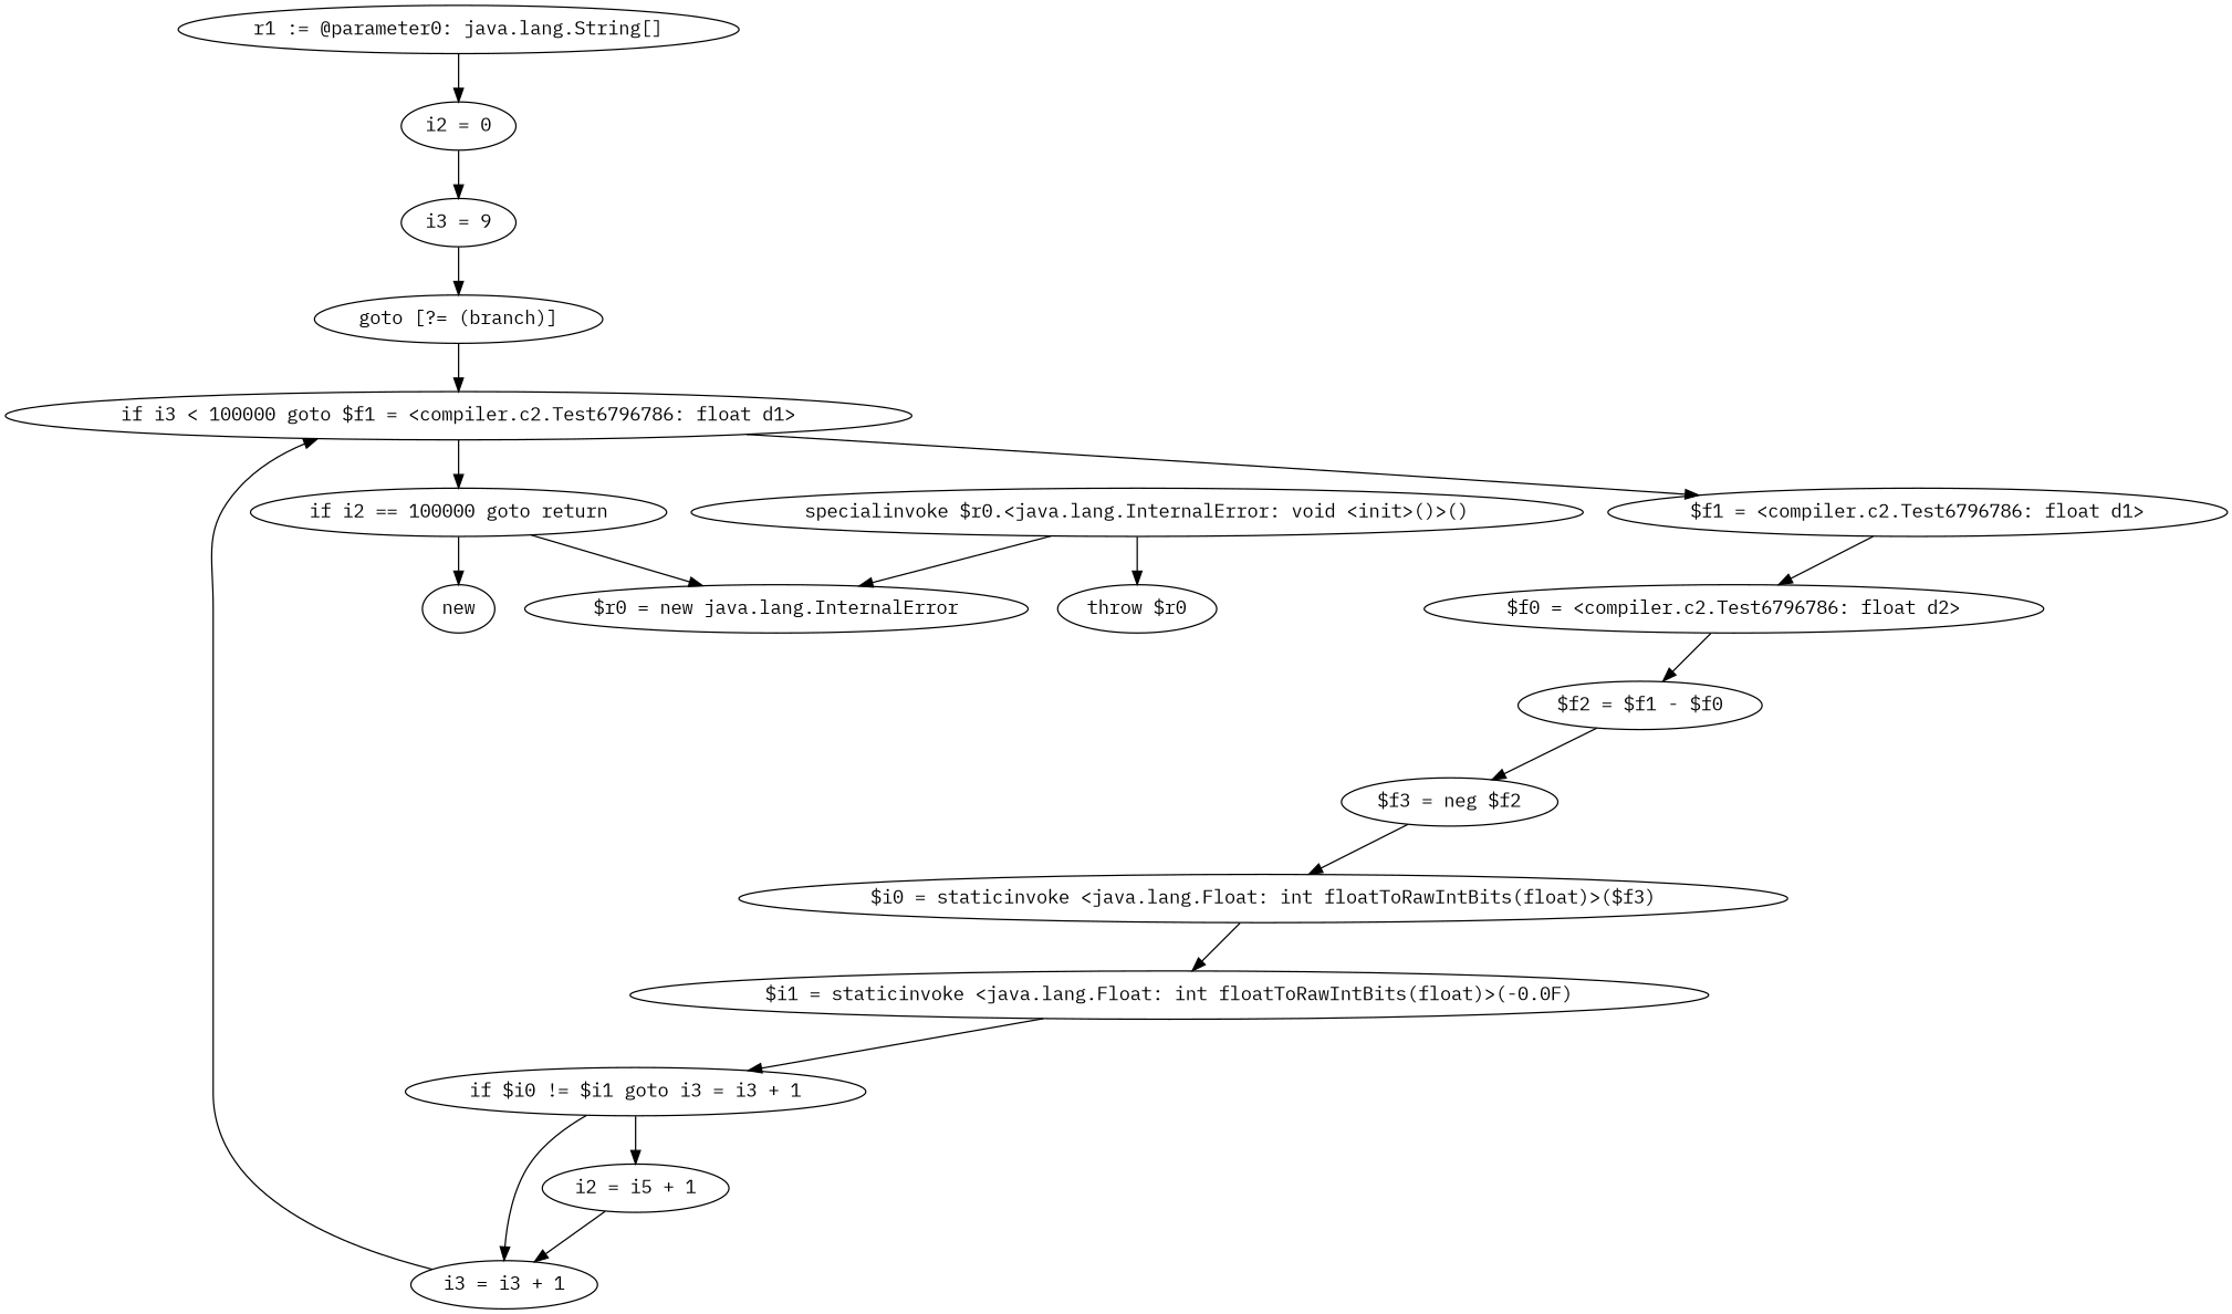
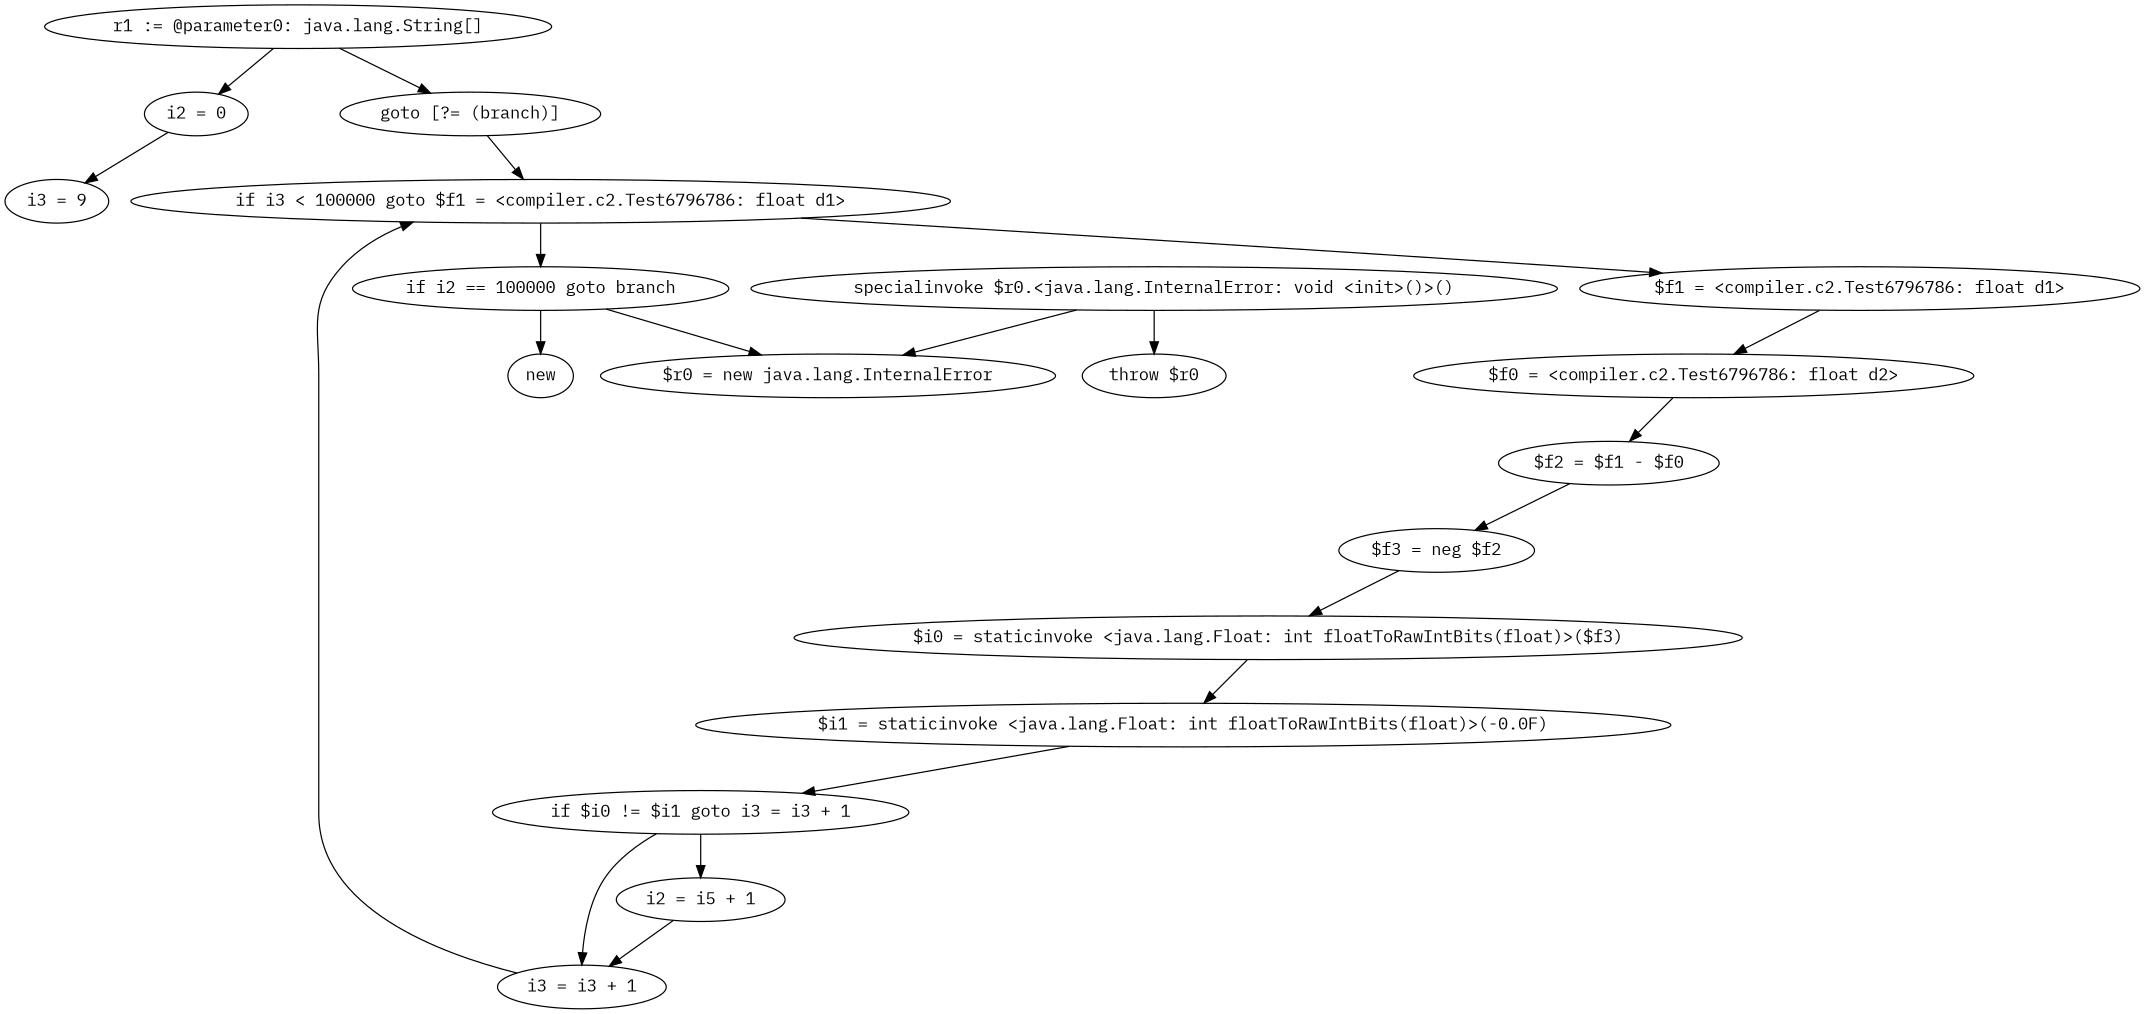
  digraph {
    fontname="IBM Plex Mono"
    node [fontname="IBM Plex Mono"]
    edge [fontname="IBM Plex Mono"]
    "r1 := @parameter0: java.lang.String[]"
    "i2 = 0"
    n3 [label="i3 = 9"]
    "goto [?= (branch)]"
    "if i3 < 100000 goto $f1 = <compiler.c2.Test6796786: float d1>"
    "$f1 = <compiler.c2.Test6796786: float d1>"
-   "if i2 == 100000 goto return"
+   "if i2 == 100000 goto return" [label="if i2 == 100000 goto branch"]
    "$f0 = <compiler.c2.Test6796786: float d2>"
    "$f2 = $f1 - $f0"
    "$f3 = neg $f2"
    "$i0 = staticinvoke <java.lang.Float: int floatToRawIntBits(float)>($f3)"
    "$i1 = staticinvoke <java.lang.Float: int floatToRawIntBits(float)>(-0.0F)"
    "if $i0 != $i1 goto i3 = i3 + 1"
    n14 [label="i2 = i5 + 1"]
    "i3 = i3 + 1"
    "$r0 = new java.lang.InternalError"
    n17 [label=new]
    "specialinvoke $r0.<java.lang.InternalError: void <init>()>()"
    "throw $r0"
    "r1 := @parameter0: java.lang.String[]" -> "i2 = 0"
    "i2 = 0" -> n3
-   n3 -> "goto [?= (branch)]"
+   "r1 := @parameter0: java.lang.String[]" -> "goto [?= (branch)]"
    "goto [?= (branch)]" -> "if i3 < 100000 goto $f1 = <compiler.c2.Test6796786: float d1>"
    "if i3 < 100000 goto $f1 = <compiler.c2.Test6796786: float d1>" -> "$f1 = <compiler.c2.Test6796786: float d1>"
    "if i3 < 100000 goto $f1 = <compiler.c2.Test6796786: float d1>" -> "if i2 == 100000 goto return"
    "$f1 = <compiler.c2.Test6796786: float d1>" -> "$f0 = <compiler.c2.Test6796786: float d2>"
    "if i2 == 100000 goto return" -> "$r0 = new java.lang.InternalError"
    "if i2 == 100000 goto return" -> n17
    "$f0 = <compiler.c2.Test6796786: float d2>" -> "$f2 = $f1 - $f0"
    "$f2 = $f1 - $f0" -> "$f3 = neg $f2"
    "$f3 = neg $f2" -> "$i0 = staticinvoke <java.lang.Float: int floatToRawIntBits(float)>($f3)"
    "$i0 = staticinvoke <java.lang.Float: int floatToRawIntBits(float)>($f3)" -> "$i1 = staticinvoke <java.lang.Float: int floatToRawIntBits(float)>(-0.0F)"
    "$i1 = staticinvoke <java.lang.Float: int floatToRawIntBits(float)>(-0.0F)" -> "if $i0 != $i1 goto i3 = i3 + 1"
    "if $i0 != $i1 goto i3 = i3 + 1" -> n14
    "if $i0 != $i1 goto i3 = i3 + 1" -> "i3 = i3 + 1"
    n14 -> "i3 = i3 + 1"
    "i3 = i3 + 1" -> "if i3 < 100000 goto $f1 = <compiler.c2.Test6796786: float d1>"
    "specialinvoke $r0.<java.lang.InternalError: void <init>()>()" -> "$r0 = new java.lang.InternalError"
    "specialinvoke $r0.<java.lang.InternalError: void <init>()>()" -> "throw $r0"
  }
